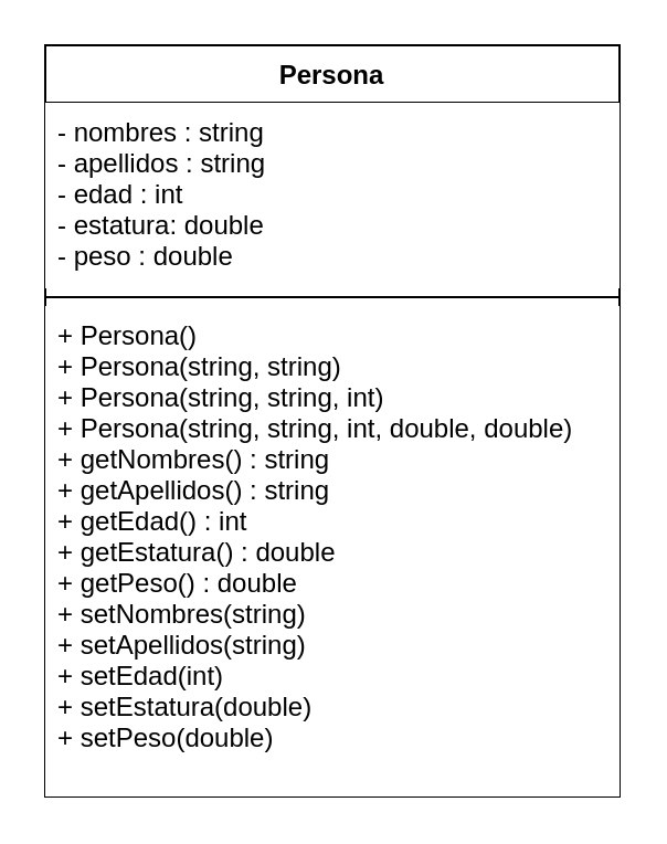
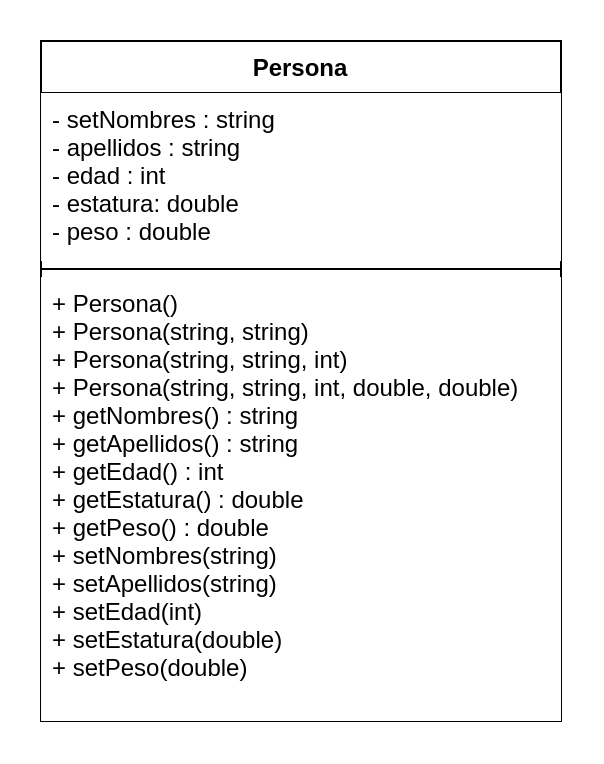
  <mxCell id="0" />
  <mxCell id="1" parent="0" />
  <mxCell id="2" value="Persona" style="swimlane;fontStyle=1;align=center;verticalAlign=top;childLayout=stackLayout;horizontal=1;startSize=26;horizontalStack=0;resizeParent=1;resizeParentMax=0;resizeLast=0;collapsible=1;marginBottom=0;" parent="1" vertex="1"><mxGeometry x="20" y="20" width="260" height="340" as="geometry" /></mxCell>
- <mxCell id="3" value="- nombres : string&#10;- apellidos : string&#10;- edad : int&#10;- estatura: double&#10;- peso : double" style="text;strokeColor=none;fillColor=default;align=left;verticalAlign=top;spacingLeft=4;spacingRight=4;overflow=hidden;rotatable=0;points=[[0,0.5],[1,0.5]];portConstraint=eastwest;" parent="2" vertex="1"><mxGeometry y="26" width="260" height="84" as="geometry" /></mxCell>
+ <mxCell id="3" value="- setNombres : string&#10;- apellidos : string&#10;- edad : int&#10;- estatura: double&#10;- peso : double" style="text;strokeColor=none;fillColor=default;align=left;verticalAlign=top;spacingLeft=4;spacingRight=4;overflow=hidden;rotatable=0;points=[[0,0.5],[1,0.5]];portConstraint=eastwest;" parent="2" vertex="1"><mxGeometry y="26" width="260" height="84" as="geometry" /></mxCell>
  <mxCell id="4" value="" style="line;strokeWidth=1;fillColor=none;align=left;verticalAlign=middle;spacingTop=-1;spacingLeft=3;spacingRight=3;rotatable=0;labelPosition=right;points=[];portConstraint=eastwest;strokeColor=inherit;" parent="2" vertex="1"><mxGeometry y="110" width="260" height="8" as="geometry" /></mxCell>
  <mxCell id="5" value="+ Persona()&#10;+ Persona(string, string)&#10;+ Persona(string, string, int)&#10;+ Persona(string, string, int, double, double)&#10;+ getNombres() : string&#10;+ getApellidos() : string&#10;+ getEdad() : int&#10;+ getEstatura() : double&#10;+ getPeso() : double&#10;+ setNombres(string)&#10;+ setApellidos(string)&#10;+ setEdad(int)&#10;+ setEstatura(double)&#10;+ setPeso(double)" style="text;strokeColor=none;fillColor=default;align=left;verticalAlign=top;spacingLeft=4;spacingRight=4;overflow=hidden;rotatable=0;points=[[0,0.5],[1,0.5]];portConstraint=eastwest;" parent="2" vertex="1"><mxGeometry y="118" width="260" height="222" as="geometry" /></mxCell>
